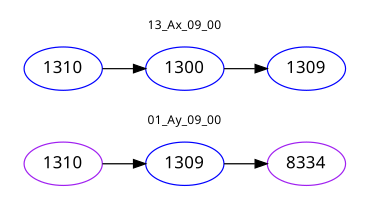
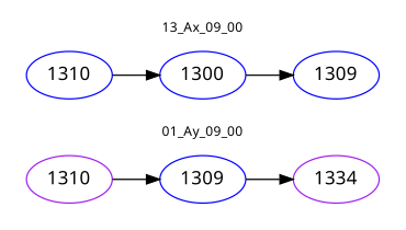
  digraph {
    rankdir=LR
    fontname="Noto Sans"
    node [color=blue fontname="Noto Sans"]
    edge [color=black fontname="Noto Sans"]
    n1 [color=purple label=1310]
    n2 [label=1309]
-   n3 [color=purple label=8334]
+   n3 [color=purple label=1334]
    n4 [label=1310]
    n5 [label=1300]
    n6 [label=1309]
    subgraph cluster_1 {
      color=white
      fontsize=10
      label="01_Ay_09_00"
      n1
      n2
      n3
    }
    subgraph cluster_2 {
      color=white
      fontsize=10
      label="13_Ax_09_00"
      n4
      n5
      n6
    }
    n1 -> n2
    n2 -> n3
    n4 -> n5
    n5 -> n6
  }
